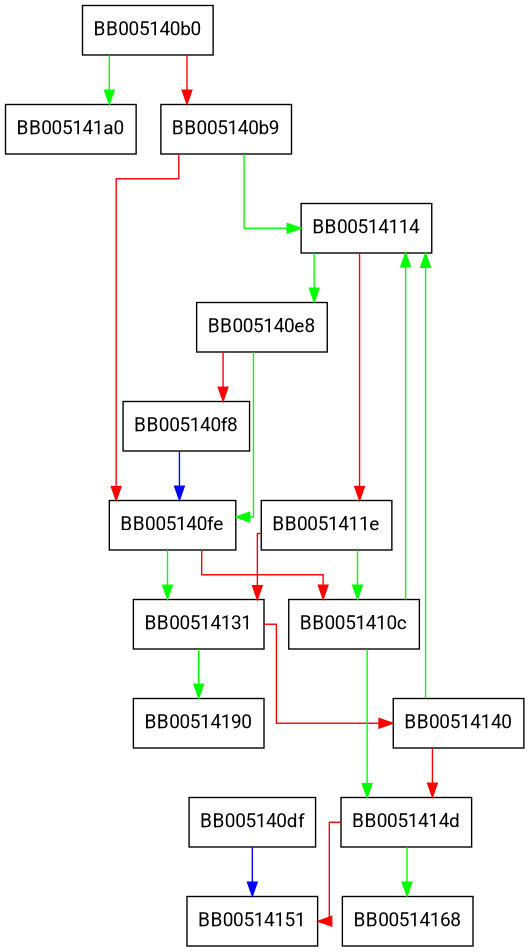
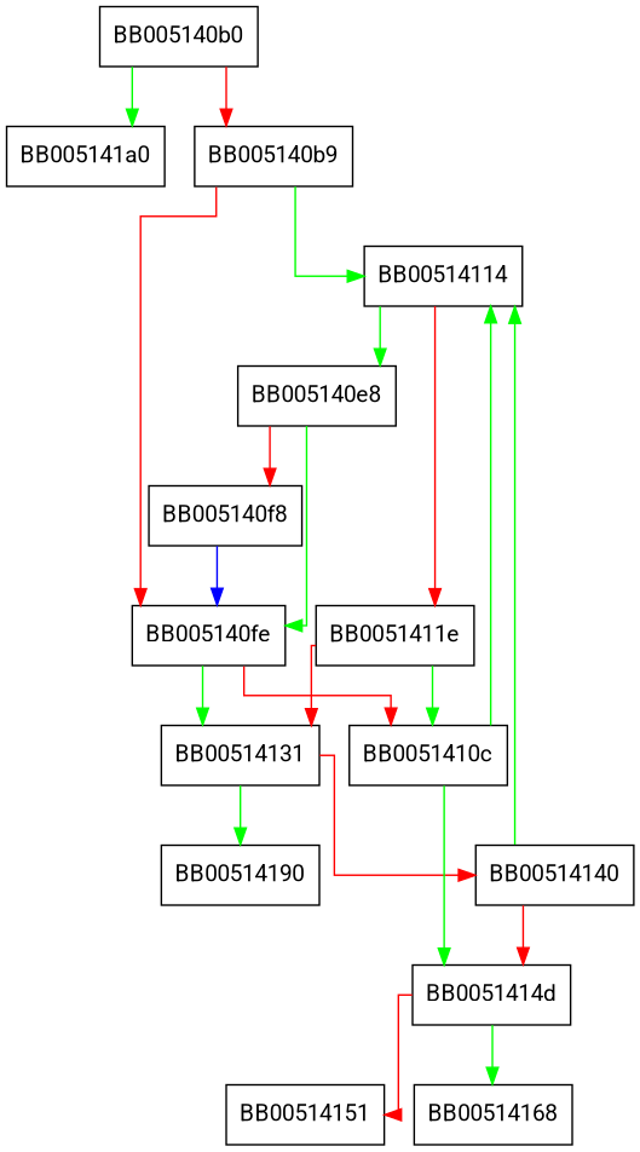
  digraph {
    fontname=Roboto
    splines=ortho
    node [fontname=Roboto shape=box]
    edge [color=green fontname=Roboto]
    BB005140b0
    BB005141a0
    BB005140b9
    BB00514114
    BB005140fe
    BB005140e8
    BB0051411e
-   BB005140df
    BB00514151
    BB005140f8
    BB00514131
    BB0051410c
    BB00514190
    BB00514140
    BB0051414d
    BB00514168
    BB005140b0 -> BB005141a0
    BB005140b0 -> BB005140b9 [color=red]
    BB005140b9 -> BB00514114
    BB005140b9 -> BB005140fe [color=red]
    BB00514114 -> BB005140e8
    BB00514114 -> BB0051411e [color=red]
    BB005140fe -> BB00514131
    BB005140fe -> BB0051410c [color=red]
    BB005140e8 -> BB005140fe
    BB005140e8 -> BB005140f8 [color=red]
    BB0051411e -> BB00514131 [color=red]
    BB0051411e -> BB0051410c
-   BB005140df -> BB00514151 [color=blue]
    BB005140f8 -> BB005140fe [color=blue]
    BB00514131 -> BB00514190
    BB00514131 -> BB00514140 [color=red]
    BB0051410c -> BB00514114
    BB0051410c -> BB0051414d
    BB00514140 -> BB00514114
    BB00514140 -> BB0051414d [color=red]
    BB0051414d -> BB00514151 [color=red]
    BB0051414d -> BB00514168
  }
